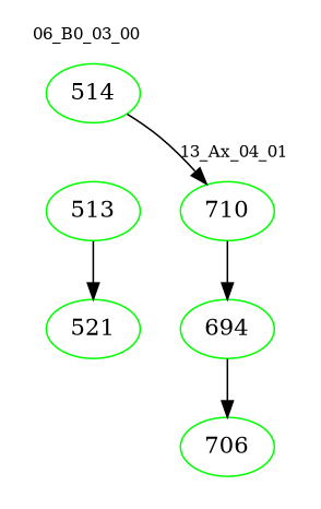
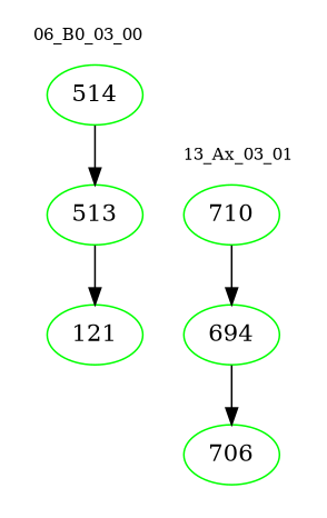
  digraph {
    node [color=green]
    edge [color=black]
    n1 [label=710]
    n2 [label=694]
    n3 [label=706]
    n4 [label=514]
    n5 [label=513]
-   n6 [label=521]
+   n6 [label=121]
    subgraph cluster_1 {
      color=white
      fontsize=10
-     label="13_Ax_04_01"
+     label="13_Ax_03_01"
      n1
      n2
      n3
    }
    subgraph cluster_2 {
      color=white
      fontsize=10
      label="06_B0_03_00"
      n4
      n5
      n6
    }
    n1 -> n2
    n2 -> n3
-   n4 -> n1
+   n4 -> n5
    n5 -> n6
  }
